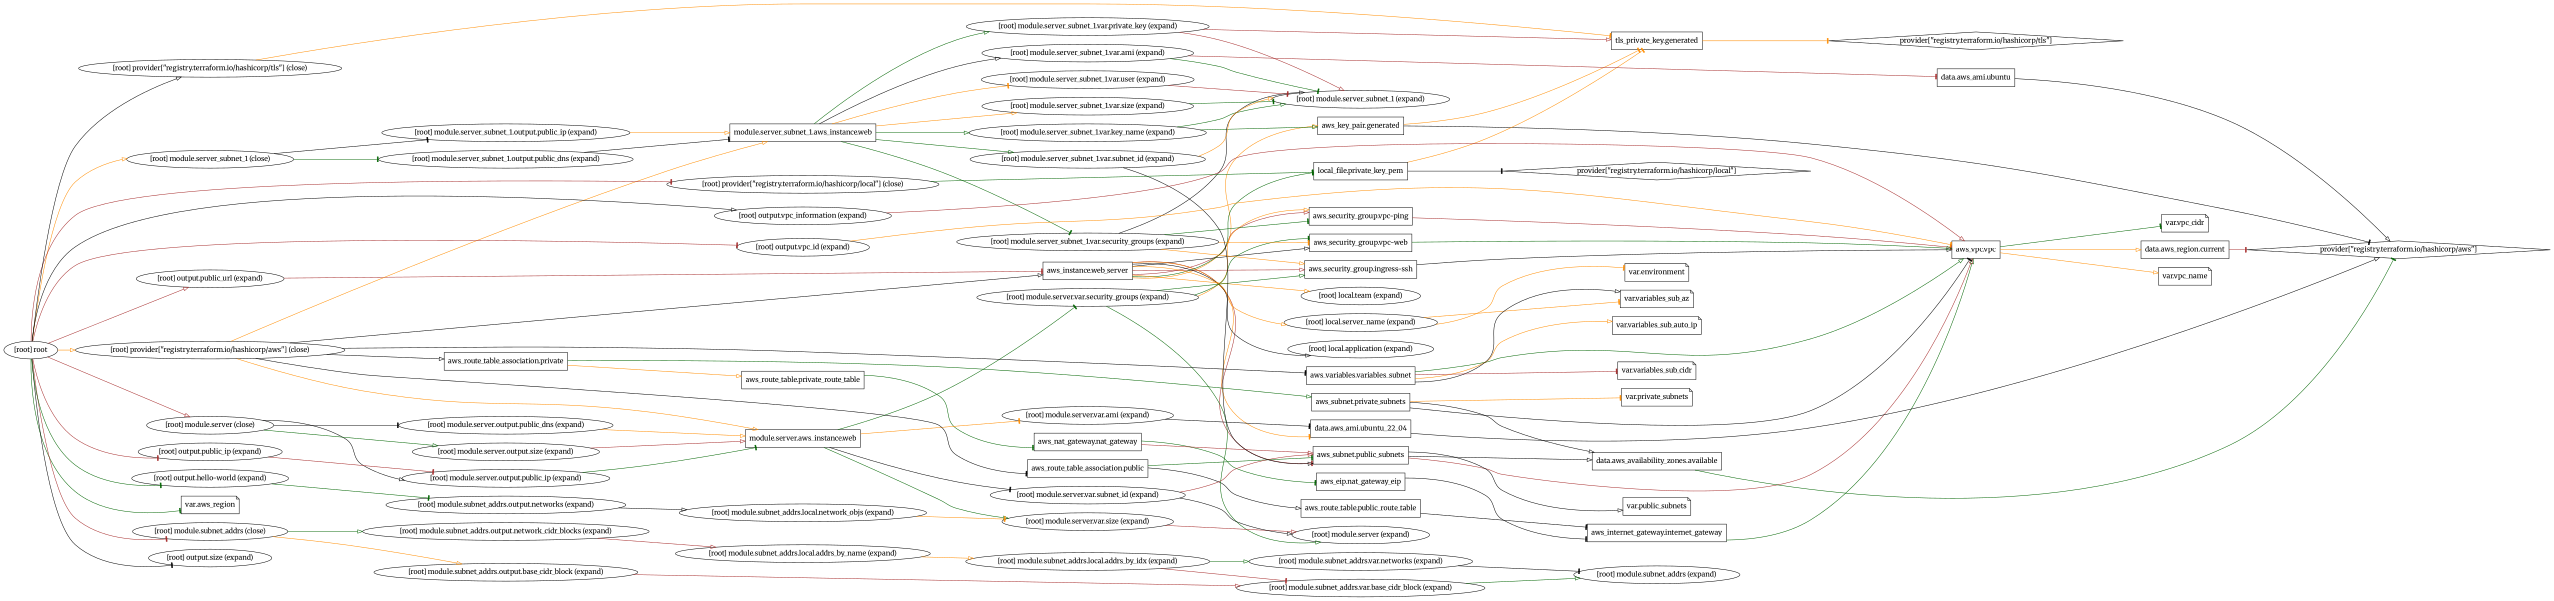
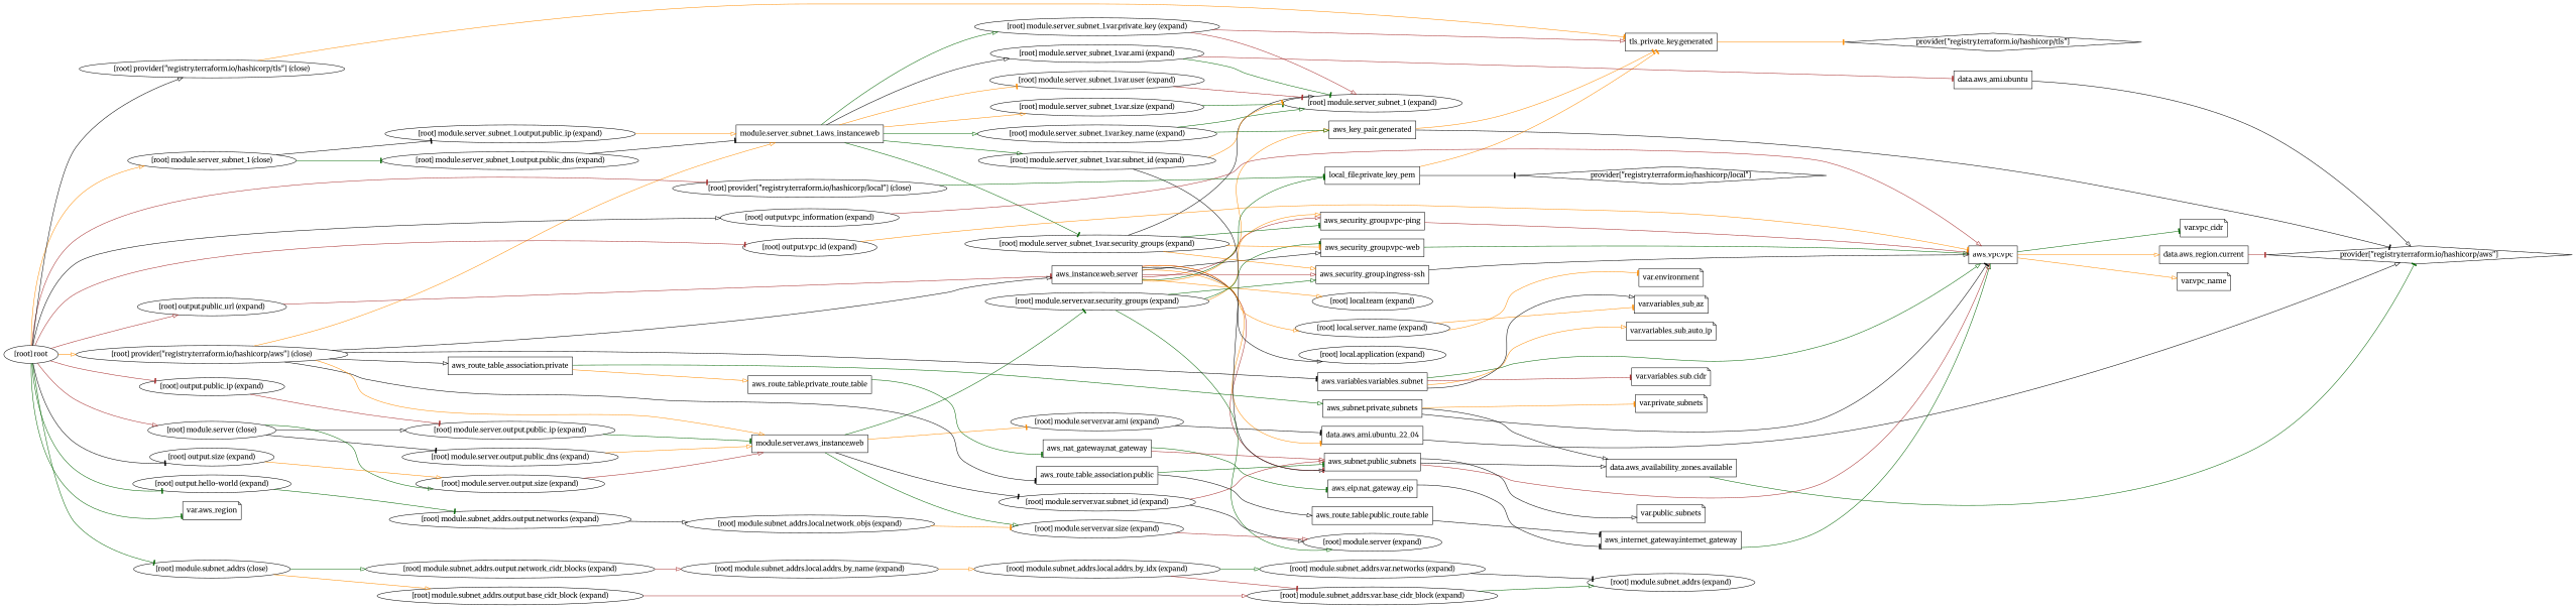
  digraph {
    compound=true
    fontname=Merriweather
    newrank=true
    rankdir=LR
    node [fontname=Merriweather]
    edge [arrowhead=onormal color=black fontname=Merriweather]
    n1 [label="aws_eip.nat_gateway_eip" shape=box]
    n2 [label="aws_internet_gateway.internet_gateway" shape=box]
    n3 [label="aws_instance.web_server" shape=box]
    n4 [label="aws_key_pair.generated" shape=box]
    n5 [label="aws_security_group.ingress-ssh" shape=box]
    n6 [label="aws_security_group.vpc-ping" shape=box]
    n7 [label="aws_security_group.vpc-web" shape=box]
    n8 [label="aws_subnet.public_subnets" shape=box]
    n9 [label="data.aws_ami.ubuntu_22_04" shape=box]
    n10 [label="local_file.private_key_pem" shape=box]
    "[root] local.application (expand)"
    "[root] local.server_name (expand)"
    "[root] local.team (expand)"
    n14 [label="aws_vpc.vpc" shape=box]
    n15 [label="provider[\"registry.terraform.io/hashicorp/aws\"]" shape=diamond]
    n16 [label="tls_private_key.generated" shape=box]
    n17 [label="aws_nat_gateway.nat_gateway" shape=box]
    n18 [label="aws_route_table.private_route_table" shape=box]
    n19 [label="aws_route_table.public_route_table" shape=box]
    n20 [label="aws_route_table_association.private" shape=box]
    n21 [label="aws_subnet.private_subnets" shape=box]
    n22 [label="aws_route_table_association.public" shape=box]
    n23 [label="data.aws_availability_zones.available" shape=box]
    n24 [label="var.private_subnets" shape=note]
    n25 [label="var.public_subnets" shape=note]
    n26 [label="aws_variables.variables_subnet" shape=box]
    n27 [label="var.variables_sub_auto_ip" shape=note]
    n28 [label="var.variables_sub_az" shape=note]
    n29 [label="var.variables_sub_cidr" shape=note]
    n30 [label="data.aws_region.current" shape=box]
    n31 [label="var.vpc_cidr" shape=note]
    n32 [label="var.vpc_name" shape=note]
    n33 [label="data.aws_ami.ubuntu" shape=box]
    n34 [label="provider[\"registry.terraform.io/hashicorp/local\"]" shape=diamond]
    n35 [label="module.server.aws_instance.web" shape=box]
    "[root] module.server.var.ami (expand)"
    "[root] module.server.var.security_groups (expand)"
    "[root] module.server.var.size (expand)"
    "[root] module.server.var.subnet_id (expand)"
    n40 [label="module.server_subnet_1.aws_instance.web" shape=box]
    "[root] module.server_subnet_1.var.ami (expand)"
    "[root] module.server_subnet_1.var.key_name (expand)"
    "[root] module.server_subnet_1.var.private_key (expand)"
    "[root] module.server_subnet_1.var.security_groups (expand)"
    "[root] module.server_subnet_1.var.size (expand)"
    "[root] module.server_subnet_1.var.subnet_id (expand)"
    "[root] module.server_subnet_1.var.user (expand)"
    n48 [label="provider[\"registry.terraform.io/hashicorp/tls\"]" shape=diamond]
    n49 [label="var.aws_region" shape=note]
    n50 [label="var.environment" shape=note]
    "[root] module.server (close)"
    "[root] module.server.output.public_dns (expand)"
    "[root] module.server.output.public_ip (expand)"
    "[root] module.server.output.size (expand)"
    "[root] module.server (expand)"
    "[root] module.server_subnet_1 (close)"
    "[root] module.server_subnet_1.output.public_dns (expand)"
    "[root] module.server_subnet_1.output.public_ip (expand)"
    "[root] module.server_subnet_1 (expand)"
    "[root] module.subnet_addrs (close)"
    "[root] module.subnet_addrs.output.base_cidr_block (expand)"
    "[root] module.subnet_addrs.output.network_cidr_blocks (expand)"
    "[root] module.subnet_addrs.output.networks (expand)"
    "[root] module.subnet_addrs.var.base_cidr_block (expand)"
    "[root] module.subnet_addrs.local.addrs_by_name (expand)"
    "[root] module.subnet_addrs.local.network_objs (expand)"
    "[root] module.subnet_addrs.local.addrs_by_idx (expand)"
    "[root] module.subnet_addrs.var.networks (expand)"
    "[root] module.subnet_addrs (expand)"
    "[root] output.public_ip (expand)"
    "[root] output.public_url (expand)"
    "[root] output.size (expand)"
    "[root] output.vpc_id (expand)"
    "[root] output.vpc_information (expand)"
    "[root] provider[\"registry.terraform.io/hashicorp/aws\"] (close)"
    "[root] provider[\"registry.terraform.io/hashicorp/local\"] (close)"
    "[root] provider[\"registry.terraform.io/hashicorp/tls\"] (close)"
    "[root] root"
    "[root] output.hello-world (expand)"
    subgraph sub_1 {
      n1
      n2
      n3
      n4
      n5
      n6
      n7
      n8
      n9
      n10
      "[root] local.application (expand)"
      "[root] local.server_name (expand)"
      "[root] local.team (expand)"
      n14
      n15
      n16
      n17
      n18
      n19
      n20
      n21
      n22
      n23
      n24
      n25
      n26
      n27
      n28
      n29
      n30
      n31
      n32
      n33
      n34
      n35
      "[root] module.server.var.ami (expand)"
      "[root] module.server.var.security_groups (expand)"
      "[root] module.server.var.size (expand)"
      "[root] module.server.var.subnet_id (expand)"
      n40
      "[root] module.server_subnet_1.var.ami (expand)"
      "[root] module.server_subnet_1.var.key_name (expand)"
      "[root] module.server_subnet_1.var.private_key (expand)"
      "[root] module.server_subnet_1.var.security_groups (expand)"
      "[root] module.server_subnet_1.var.size (expand)"
      "[root] module.server_subnet_1.var.subnet_id (expand)"
      "[root] module.server_subnet_1.var.user (expand)"
      n48
      n49
      n50
      "[root] module.server (close)"
      "[root] module.server.output.public_dns (expand)"
      "[root] module.server.output.public_ip (expand)"
      "[root] module.server.output.size (expand)"
      "[root] module.server (expand)"
      "[root] module.server_subnet_1 (close)"
      "[root] module.server_subnet_1.output.public_dns (expand)"
      "[root] module.server_subnet_1.output.public_ip (expand)"
      "[root] module.server_subnet_1 (expand)"
      "[root] module.subnet_addrs (close)"
      "[root] module.subnet_addrs.output.base_cidr_block (expand)"
      "[root] module.subnet_addrs.output.network_cidr_blocks (expand)"
      "[root] module.subnet_addrs.output.networks (expand)"
      "[root] module.subnet_addrs.var.base_cidr_block (expand)"
      "[root] module.subnet_addrs.local.addrs_by_name (expand)"
      "[root] module.subnet_addrs.local.network_objs (expand)"
      "[root] module.subnet_addrs.local.addrs_by_idx (expand)"
      "[root] module.subnet_addrs.var.networks (expand)"
      "[root] module.subnet_addrs (expand)"
      "[root] output.public_ip (expand)"
      "[root] output.public_url (expand)"
      "[root] output.size (expand)"
      "[root] output.vpc_id (expand)"
      "[root] output.vpc_information (expand)"
      "[root] provider[\"registry.terraform.io/hashicorp/aws\"] (close)"
      "[root] provider[\"registry.terraform.io/hashicorp/local\"] (close)"
      "[root] provider[\"registry.terraform.io/hashicorp/tls\"] (close)"
      "[root] root"
      "[root] output.hello-world (expand)"
    }
    n1 -> n2 [arrowhead=tee]
    n2 -> n14 [color=darkgreen]
    n3 -> n4 [color=darkorange]
    n3 -> n5 [color=brown]
    n3 -> n6 [color=brown]
    n3 -> n7
    n3 -> n8 [arrowhead=tee color=brown]
    n3 -> n9 [arrowhead=tee color=darkorange]
    n3 -> n10 [arrowhead=tee color=darkgreen]
    n3 -> "[root] local.application (expand)"
    n3 -> "[root] local.server_name (expand)" [color=darkorange]
    n3 -> "[root] local.team (expand)" [color=darkorange]
    n4 -> n15 [arrowhead=tee]
    n4 -> n16 [arrowhead=tee color=darkorange]
    n5 -> n14
    n6 -> n14 [arrowhead=tee color=brown]
    n7 -> n14 [color=darkgreen]
    n8 -> n14 [color=brown]
    n8 -> n23
    n8 -> n25
    n9 -> n15
    n10 -> n16 [arrowhead=tee color=darkorange]
    n10 -> n34 [arrowhead=tee]
    "[root] local.server_name (expand)" -> n28 [arrowhead=tee color=darkorange]
    "[root] local.server_name (expand)" -> n50 [arrowhead=tee color=darkorange]
    n14 -> n30 [color=darkorange]
    n14 -> n31 [arrowhead=tee color=darkgreen]
    n14 -> n32 [color=darkorange]
    n16 -> n48 [arrowhead=tee color=darkorange]
    n17 -> n1 [arrowhead=tee color=darkgreen]
    n17 -> n8 [color=brown]
    n18 -> n17 [arrowhead=tee color=darkgreen]
    n19 -> n2 [arrowhead=tee]
    n20 -> n18 [color=darkorange]
    n20 -> n21 [color=darkgreen]
    n21 -> n14 [arrowhead=tee]
    n21 -> n23
    n21 -> n24 [arrowhead=tee color=darkorange]
    n22 -> n8 [arrowhead=tee color=darkgreen]
    n22 -> n19
    n23 -> n15 [arrowhead=tee color=darkgreen]
    n26 -> n14 [color=darkgreen]
    n26 -> n27 [color=darkorange]
    n26 -> n28
    n26 -> n29 [arrowhead=tee color=brown]
    n30 -> n15 [arrowhead=tee color=brown]
    n33 -> n15
    n35 -> "[root] module.server.var.ami (expand)" [arrowhead=tee color=darkorange]
    n35 -> "[root] module.server.var.security_groups (expand)" [arrowhead=tee color=darkgreen]
    n35 -> "[root] module.server.var.size (expand)" [color=darkgreen]
    n35 -> "[root] module.server.var.subnet_id (expand)" [arrowhead=tee]
    "[root] module.server.var.ami (expand)" -> n9 [arrowhead=tee]
    "[root] module.server.var.security_groups (expand)" -> n5 [color=darkgreen]
    "[root] module.server.var.security_groups (expand)" -> n6 [color=darkorange]
    "[root] module.server.var.security_groups (expand)" -> n7 [arrowhead=tee color=darkgreen]
    "[root] module.server.var.security_groups (expand)" -> "[root] module.server (expand)" [color=darkgreen]
    "[root] module.server.var.size (expand)" -> "[root] module.server (expand)" [color=brown]
    "[root] module.server.var.subnet_id (expand)" -> n8 [color=brown]
    "[root] module.server.var.subnet_id (expand)" -> "[root] module.server (expand)"
    n40 -> "[root] module.server_subnet_1.var.ami (expand)"
    n40 -> "[root] module.server_subnet_1.var.key_name (expand)" [color=darkgreen]
    n40 -> "[root] module.server_subnet_1.var.private_key (expand)" [color=darkgreen]
    n40 -> "[root] module.server_subnet_1.var.security_groups (expand)" [arrowhead=tee color=darkgreen]
    n40 -> "[root] module.server_subnet_1.var.size (expand)" [color=darkorange]
    n40 -> "[root] module.server_subnet_1.var.subnet_id (expand)" [color=darkgreen]
    n40 -> "[root] module.server_subnet_1.var.user (expand)" [arrowhead=tee color=darkorange]
    "[root] module.server_subnet_1.var.ami (expand)" -> n33 [arrowhead=tee color=brown]
    "[root] module.server_subnet_1.var.ami (expand)" -> "[root] module.server_subnet_1 (expand)" [arrowhead=tee color=darkgreen]
    "[root] module.server_subnet_1.var.key_name (expand)" -> n4 [color=darkgreen]
    "[root] module.server_subnet_1.var.key_name (expand)" -> "[root] module.server_subnet_1 (expand)" [color=darkgreen]
    "[root] module.server_subnet_1.var.private_key (expand)" -> n16 [color=brown]
    "[root] module.server_subnet_1.var.private_key (expand)" -> "[root] module.server_subnet_1 (expand)" [color=brown]
    "[root] module.server_subnet_1.var.security_groups (expand)" -> n5 [color=darkorange]
    "[root] module.server_subnet_1.var.security_groups (expand)" -> n6 [arrowhead=tee color=darkgreen]
    "[root] module.server_subnet_1.var.security_groups (expand)" -> n7 [arrowhead=tee color=darkorange]
    "[root] module.server_subnet_1.var.security_groups (expand)" -> "[root] module.server_subnet_1 (expand)"
    "[root] module.server_subnet_1.var.size (expand)" -> "[root] module.server_subnet_1 (expand)" [arrowhead=tee color=darkgreen]
    "[root] module.server_subnet_1.var.subnet_id (expand)" -> n8
-   "[root] module.server_subnet_1.var.subnet_id (expand)" -> "[root] module.server_subnet_1 (expand)" [color=darkorange]
+   "[root] module.server_subnet_1.var.subnet_id (expand)" -> "[root] module.server_subnet_1 (expand)" [arrowhead=tee color=darkorange]
    "[root] module.server_subnet_1.var.user (expand)" -> "[root] module.server_subnet_1 (expand)" [arrowhead=tee color=brown]
    "[root] module.server (close)" -> "[root] module.server.output.public_dns (expand)" [arrowhead=tee]
    "[root] module.server (close)" -> "[root] module.server.output.public_ip (expand)"
    "[root] module.server (close)" -> "[root] module.server.output.size (expand)" [color=darkgreen]
    "[root] module.server.output.public_dns (expand)" -> n35 [color=darkorange]
    "[root] module.server.output.public_ip (expand)" -> n35 [arrowhead=tee color=darkgreen]
    "[root] module.server.output.size (expand)" -> n35 [color=brown]
    "[root] module.server_subnet_1 (close)" -> "[root] module.server_subnet_1.output.public_dns (expand)" [arrowhead=tee color=darkgreen]
    "[root] module.server_subnet_1 (close)" -> "[root] module.server_subnet_1.output.public_ip (expand)" [arrowhead=tee]
    "[root] module.server_subnet_1.output.public_dns (expand)" -> n40 [arrowhead=tee]
    "[root] module.server_subnet_1.output.public_ip (expand)" -> n40 [color=darkorange]
    "[root] module.subnet_addrs (close)" -> "[root] module.subnet_addrs.output.base_cidr_block (expand)" [color=darkorange]
    "[root] module.subnet_addrs (close)" -> "[root] module.subnet_addrs.output.network_cidr_blocks (expand)" [color=darkgreen]
    "[root] module.subnet_addrs.output.base_cidr_block (expand)" -> "[root] module.subnet_addrs.var.base_cidr_block (expand)" [color=brown]
    "[root] module.subnet_addrs.output.network_cidr_blocks (expand)" -> "[root] module.subnet_addrs.local.addrs_by_name (expand)" [color=brown]
    "[root] module.subnet_addrs.output.networks (expand)" -> "[root] module.subnet_addrs.local.network_objs (expand)"
    "[root] module.subnet_addrs.var.base_cidr_block (expand)" -> "[root] module.subnet_addrs (expand)" [color=darkgreen]
    "[root] module.subnet_addrs.local.addrs_by_name (expand)" -> "[root] module.subnet_addrs.local.addrs_by_idx (expand)" [color=darkorange]
    "[root] module.subnet_addrs.local.network_objs (expand)" -> "[root] module.server.var.size (expand)" [arrowhead=tee color=darkorange]
    "[root] module.subnet_addrs.local.addrs_by_idx (expand)" -> "[root] module.subnet_addrs.var.base_cidr_block (expand)" [arrowhead=tee color=brown]
    "[root] module.subnet_addrs.local.addrs_by_idx (expand)" -> "[root] module.subnet_addrs.var.networks (expand)" [color=darkgreen]
    "[root] module.subnet_addrs.var.networks (expand)" -> "[root] module.subnet_addrs (expand)" [arrowhead=tee]
    "[root] output.public_ip (expand)" -> "[root] module.server.output.public_ip (expand)" [arrowhead=tee color=brown]
    "[root] output.public_url (expand)" -> n3 [arrowhead=tee color=brown]
+   "[root] output.size (expand)" -> "[root] module.server.output.size (expand)" [color=darkorange]
    "[root] output.vpc_id (expand)" -> n14 [arrowhead=tee color=darkorange]
    "[root] output.vpc_information (expand)" -> n14 [color=brown]
    "[root] provider[\"registry.terraform.io/hashicorp/aws\"] (close)" -> n3
    "[root] provider[\"registry.terraform.io/hashicorp/aws\"] (close)" -> n20
    "[root] provider[\"registry.terraform.io/hashicorp/aws\"] (close)" -> n22 [arrowhead=tee]
    "[root] provider[\"registry.terraform.io/hashicorp/aws\"] (close)" -> n26 [arrowhead=tee]
    "[root] provider[\"registry.terraform.io/hashicorp/aws\"] (close)" -> n35 [color=darkorange]
    "[root] provider[\"registry.terraform.io/hashicorp/aws\"] (close)" -> n40 [color=darkorange]
    "[root] provider[\"registry.terraform.io/hashicorp/local\"] (close)" -> n10 [arrowhead=tee color=darkgreen]
    "[root] provider[\"registry.terraform.io/hashicorp/tls\"] (close)" -> n16 [arrowhead=tee color=darkorange]
    "[root] root" -> n49 [arrowhead=tee color=darkgreen]
    "[root] root" -> "[root] module.server (close)" [color=brown]
    "[root] root" -> "[root] module.server_subnet_1 (close)" [color=darkorange]
-   "[root] root" -> "[root] module.subnet_addrs (close)" [arrowhead=tee color=brown]
+   "[root] root" -> "[root] module.subnet_addrs (close)" [arrowhead=tee color=darkgreen]
    "[root] root" -> "[root] output.public_ip (expand)" [arrowhead=tee color=brown]
    "[root] root" -> "[root] output.public_url (expand)" [color=brown]
    "[root] root" -> "[root] output.size (expand)" [arrowhead=tee]
    "[root] root" -> "[root] output.vpc_id (expand)" [arrowhead=tee color=brown]
    "[root] root" -> "[root] output.vpc_information (expand)"
    "[root] root" -> "[root] provider[\"registry.terraform.io/hashicorp/aws\"] (close)" [color=darkorange]
    "[root] root" -> "[root] provider[\"registry.terraform.io/hashicorp/local\"] (close)" [arrowhead=tee color=brown]
    "[root] root" -> "[root] provider[\"registry.terraform.io/hashicorp/tls\"] (close)"
    "[root] root" -> "[root] output.hello-world (expand)" [arrowhead=tee color=darkgreen]
    "[root] output.hello-world (expand)" -> "[root] module.subnet_addrs.output.networks (expand)" [arrowhead=tee color=darkgreen]
  }
